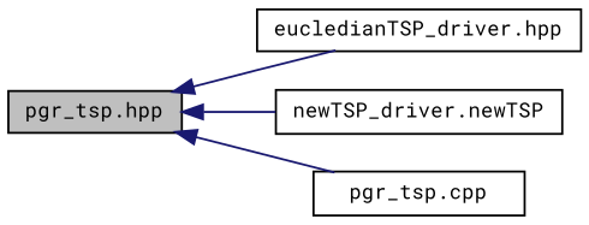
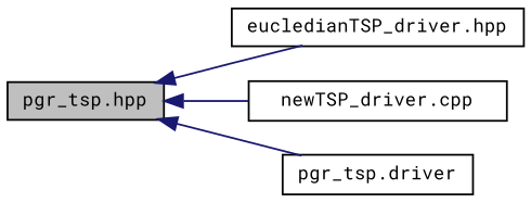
  digraph {
    fontname="Roboto Mono"
    rankdir=LR
    node [color=black fillcolor=white fontname="Roboto Mono" fontsize=10 shape=record style=filled]
    edge [color=midnightblue dir=back fontname="Roboto Mono" fontsize=10 labelfontname=Helvetica labelfontsize=10 style=solid]
    n1 [fillcolor=grey75 fontcolor=black height=0.2 label="pgr_tsp.hpp" width=0.4]
    n2 [height=0.2 label="eucledianTSP_driver.hpp" width=0.4]
-   n3 [height=0.2 label="newTSP_driver.newTSP" width=0.4]
-   n4 [height=0.2 label="pgr_tsp.cpp" width=0.4]
+   n3 [height=0.2 label="newTSP_driver.cpp" width=0.4]
+   n4 [height=0.2 label="pgr_tsp.driver" width=0.4]
    n1 -> n2
    n1 -> n3
    n1 -> n4
  }
